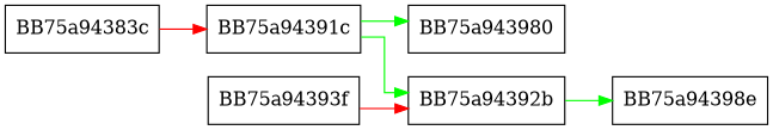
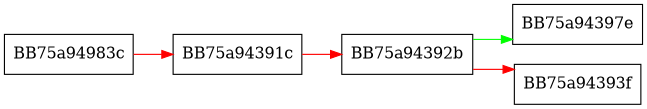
  digraph {
    rankdir=LR
    splines=ortho
    node [shape=box]
    edge [color=red]
-   BB75a94383c
+   BB75a94383c [label=BB75a94983c]
    BB75a94391c
-   BB75a943980
    BB75a94392b
-   BB75a94397e [label=BB75a94398e]
+   BB75a94397e
    BB75a94393f
    BB75a94383c -> BB75a94391c
-   BB75a94391c -> BB75a943980 [color=green]
-   BB75a94391c -> BB75a94392b [color=green]
+   BB75a94391c -> BB75a94392b
    BB75a94392b -> BB75a94397e [color=green]
-   BB75a94393f -> BB75a94392b
+   BB75a94392b -> BB75a94393f
  }
